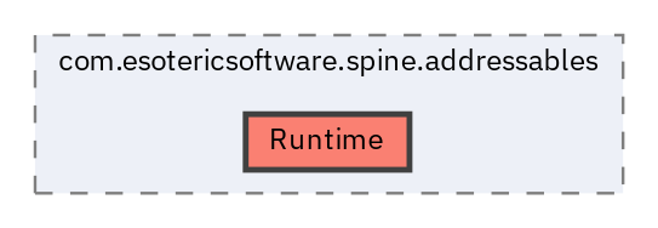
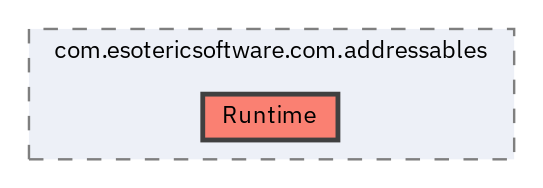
  digraph {
    compound=true
    fontname="IBM Plex Sans"
    n1 [color=grey25 fillcolor=salmon fontname="IBM Plex Sans" fontsize=10 height=0.2 label=Runtime shape=box style="filled,bold" width=0.4]
    subgraph cluster_1 {
      bgcolor="#edf0f7"
      fontsize=10
-     label="com.esotericsoftware.spine.addressables"
+     label="com.esotericsoftware.com.addressables"
      pencolor=grey50
      style="filled,dashed"
      n1
    }
  }
